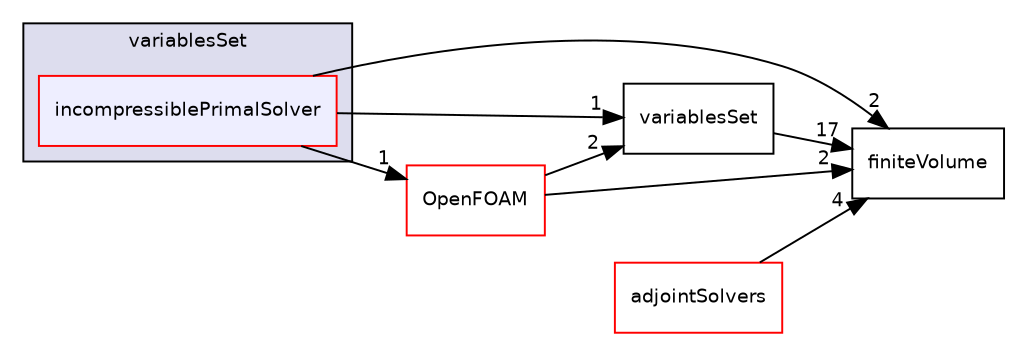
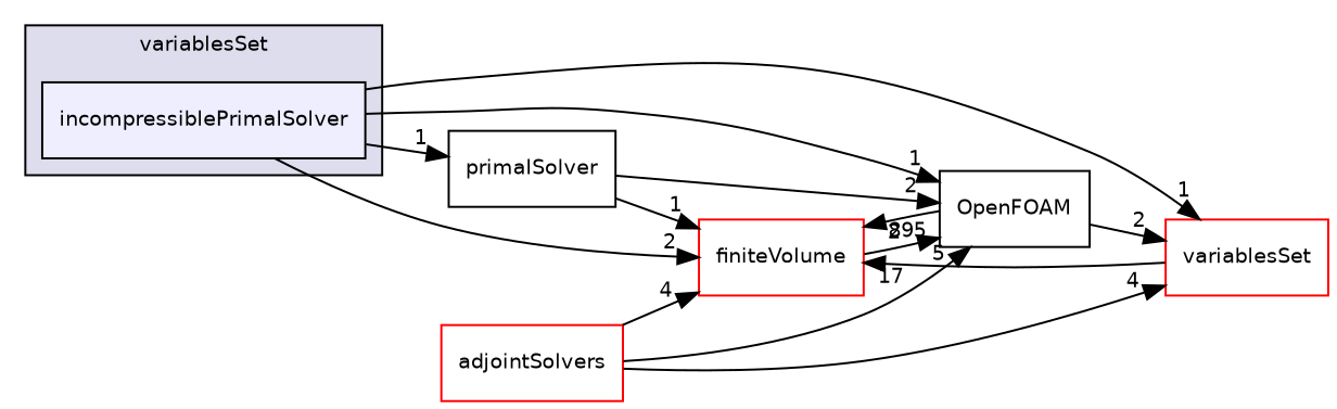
  digraph {
    compound=true
    rankdir=LR
    node [fontname=Helvetica fontsize=10 shape=box color=red]
    edge [headlabel=2 labeldistance=1.5 labelfontname=Helvetica labelfontsize=10]
-   n1 [fillcolor="#eeeeff" label=incompressiblePrimalSolver pencolor=black style=filled]
-   n2 [color=black label=finiteVolume]
-   n4 [color=black label=variablesSet]
-   n5 [label=OpenFOAM]
+   n1 [fillcolor="#eeeeff" label=incompressiblePrimalSolver pencolor=black style=filled color=""]
+   n2 [label=finiteVolume]
+   n3 [label=primalSolver color=""]
+   n4 [label=variablesSet]
+   n5 [color=black label=OpenFOAM]
    n6 [label=adjointSolvers]
    subgraph cluster_1 {
      bgcolor="#ddddee"
      fontname=Helvetica
      fontsize=10
      label=variablesSet
      pencolor=black
      n1
    }
    n1 -> n2
+   n1 -> n3 [headlabel=1]
    n1 -> n4 [headlabel=1]
    n1 -> n5 [headlabel=1]
+   n2 -> n5 [headlabel=895]
+   n3 -> n2 [headlabel=1]
+   n3 -> n5
    n4 -> n2 [headlabel=17]
    n5 -> n2
    n5 -> n4
    n6 -> n2 [headlabel=4]
+   n6 -> n4 [headlabel=4]
+   n6 -> n5 [headlabel=5]
  }
